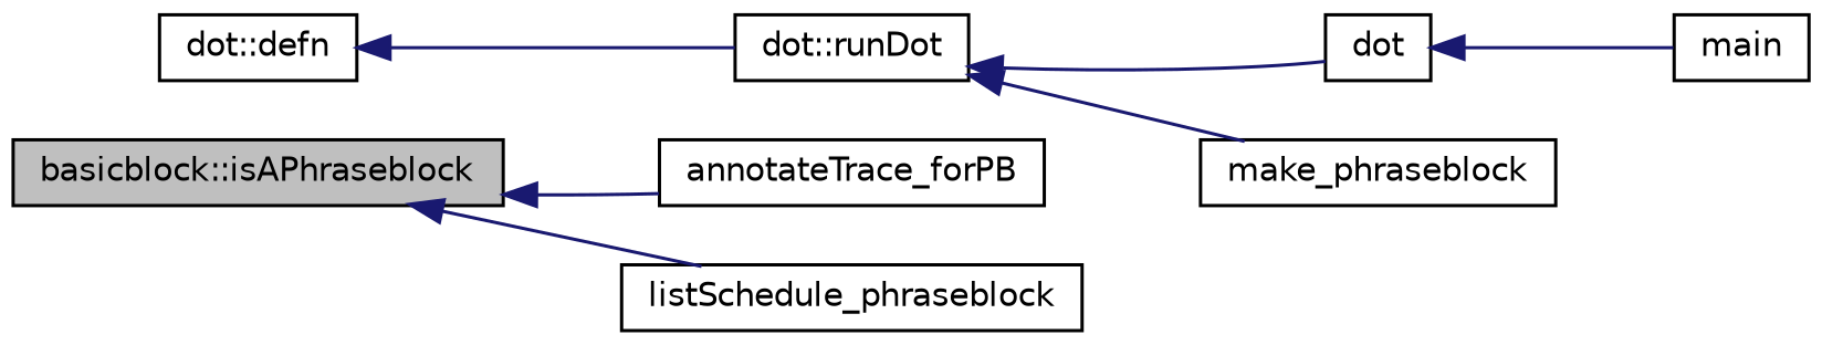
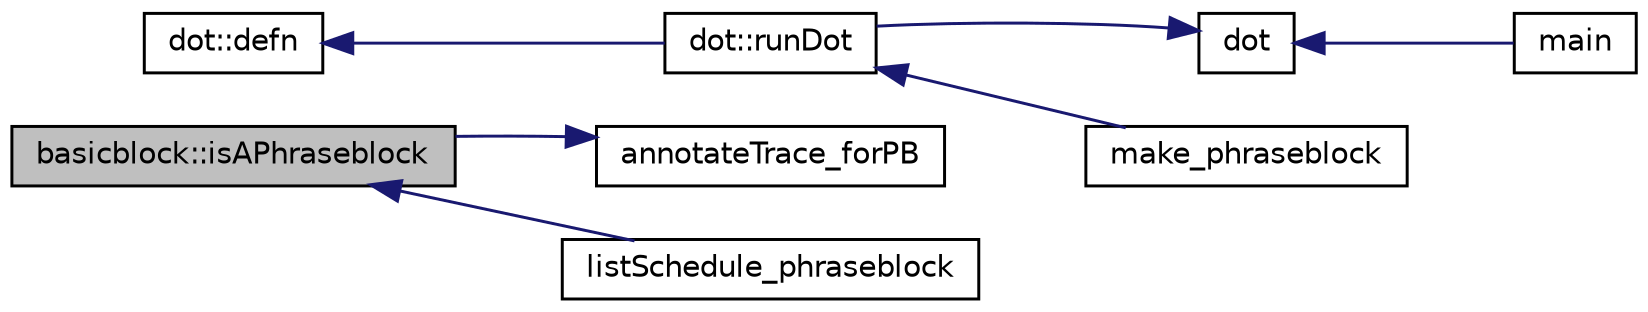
  digraph {
    rankdir=LR
    node [color=black fillcolor=white fontname=Helvetica fontsize=10 shape=record style=filled]
    edge [color=midnightblue dir=back fontname=Helvetica fontsize=10 labelfontname=Helvetica labelfontsize=10 style=solid]
    n1 [fillcolor=grey75 fontcolor=black height=0.2 label="basicblock::isAPhraseblock" width=0.4]
    n2 [height=0.2 label=annotateTrace_forPB width=0.4]
    n3 [height=0.2 label=listSchedule_phraseblock width=0.4]
    n4 [height=0.2 label="dot::defn" width=0.4]
    n5 [height=0.2 label="dot::runDot" width=0.4]
    n6 [height=0.2 label=dot width=0.4]
    n7 [height=0.2 label=make_phraseblock width=0.4]
    n8 [height=0.2 label=main width=0.4]
-   n1 -> n2
+   n2 -> n1
    n1 -> n3
    n4 -> n5
-   n5 -> n6
+   n6 -> n5
    n5 -> n7
    n6 -> n8
  }
